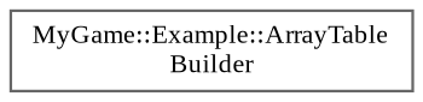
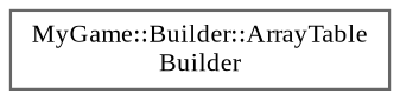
  digraph {
    rankdir=TB
    fontname="Liberation Serif"
-   n1 [color=grey40 fillcolor=white fontname="Liberation Serif" fontsize=10 height=0.2 label="MyGame::Example::ArrayTable\lBuilder" shape=box style=filled width=0.4]
+   n1 [color=grey40 fillcolor=white fontname="Liberation Serif" fontsize=10 height=0.2 label="MyGame::Builder::ArrayTable\lBuilder" shape=box style=filled width=0.4]
  }
